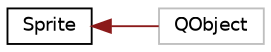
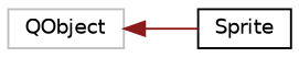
  digraph {
    rankdir=LR
    node [fillcolor=white fontname=Helvetica fontsize=10 shape=record style=filled]
    n1 [color=grey75 height=0.2 label=QObject width=0.4]
    n2 [color=black height=0.2 label=Sprite width=0.4]
-   n2 -> n1 [color=firebrick4 dir=back fontname=Helvetica fontsize=10 labelfontname=Helvetica labelfontsize=10 style=solid]
+   n1 -> n2 [color=firebrick4 dir=back fontname=Helvetica fontsize=10 labelfontname=Helvetica labelfontsize=10 style=solid]
  }
